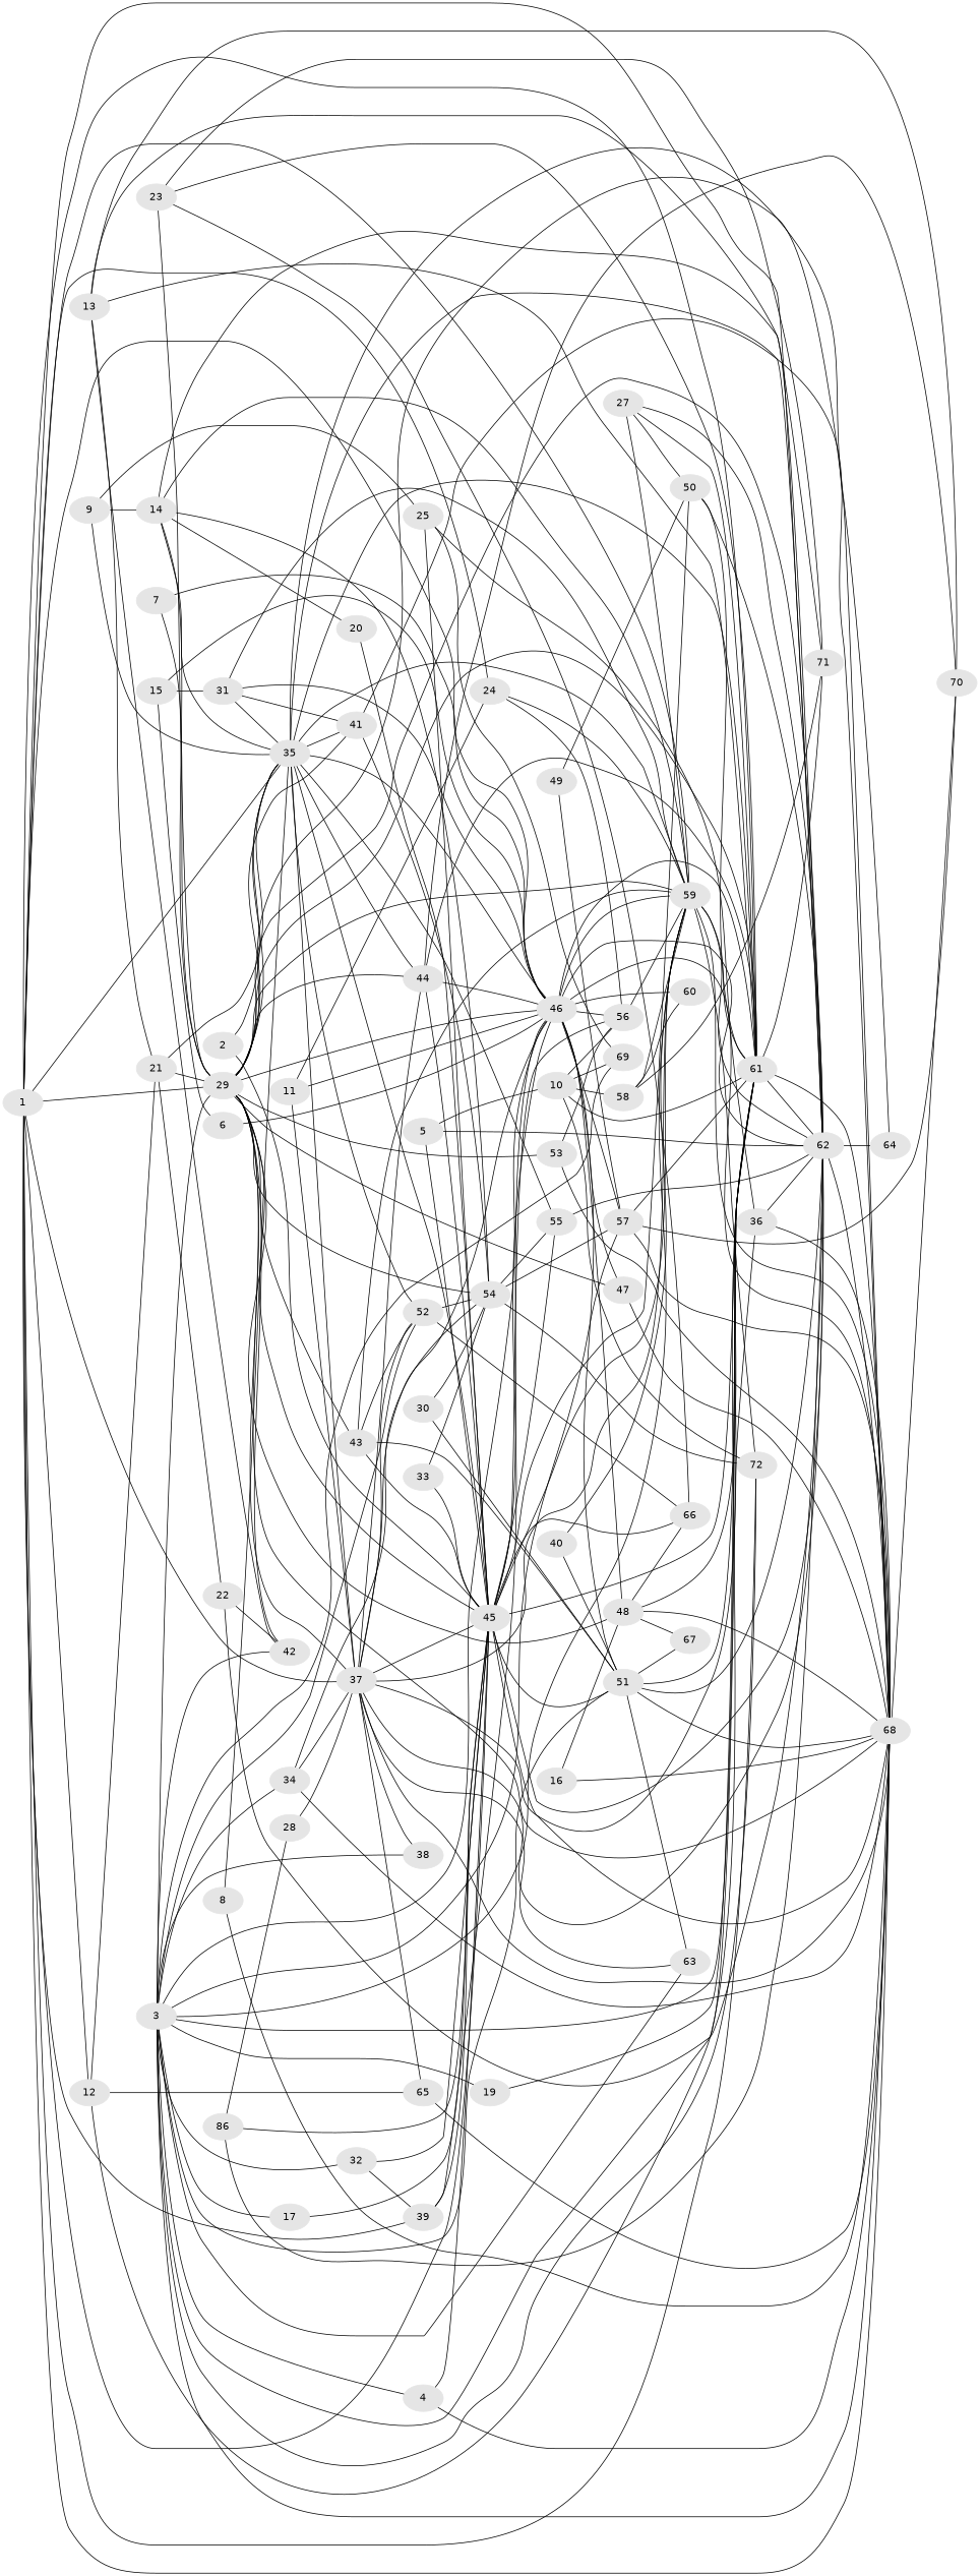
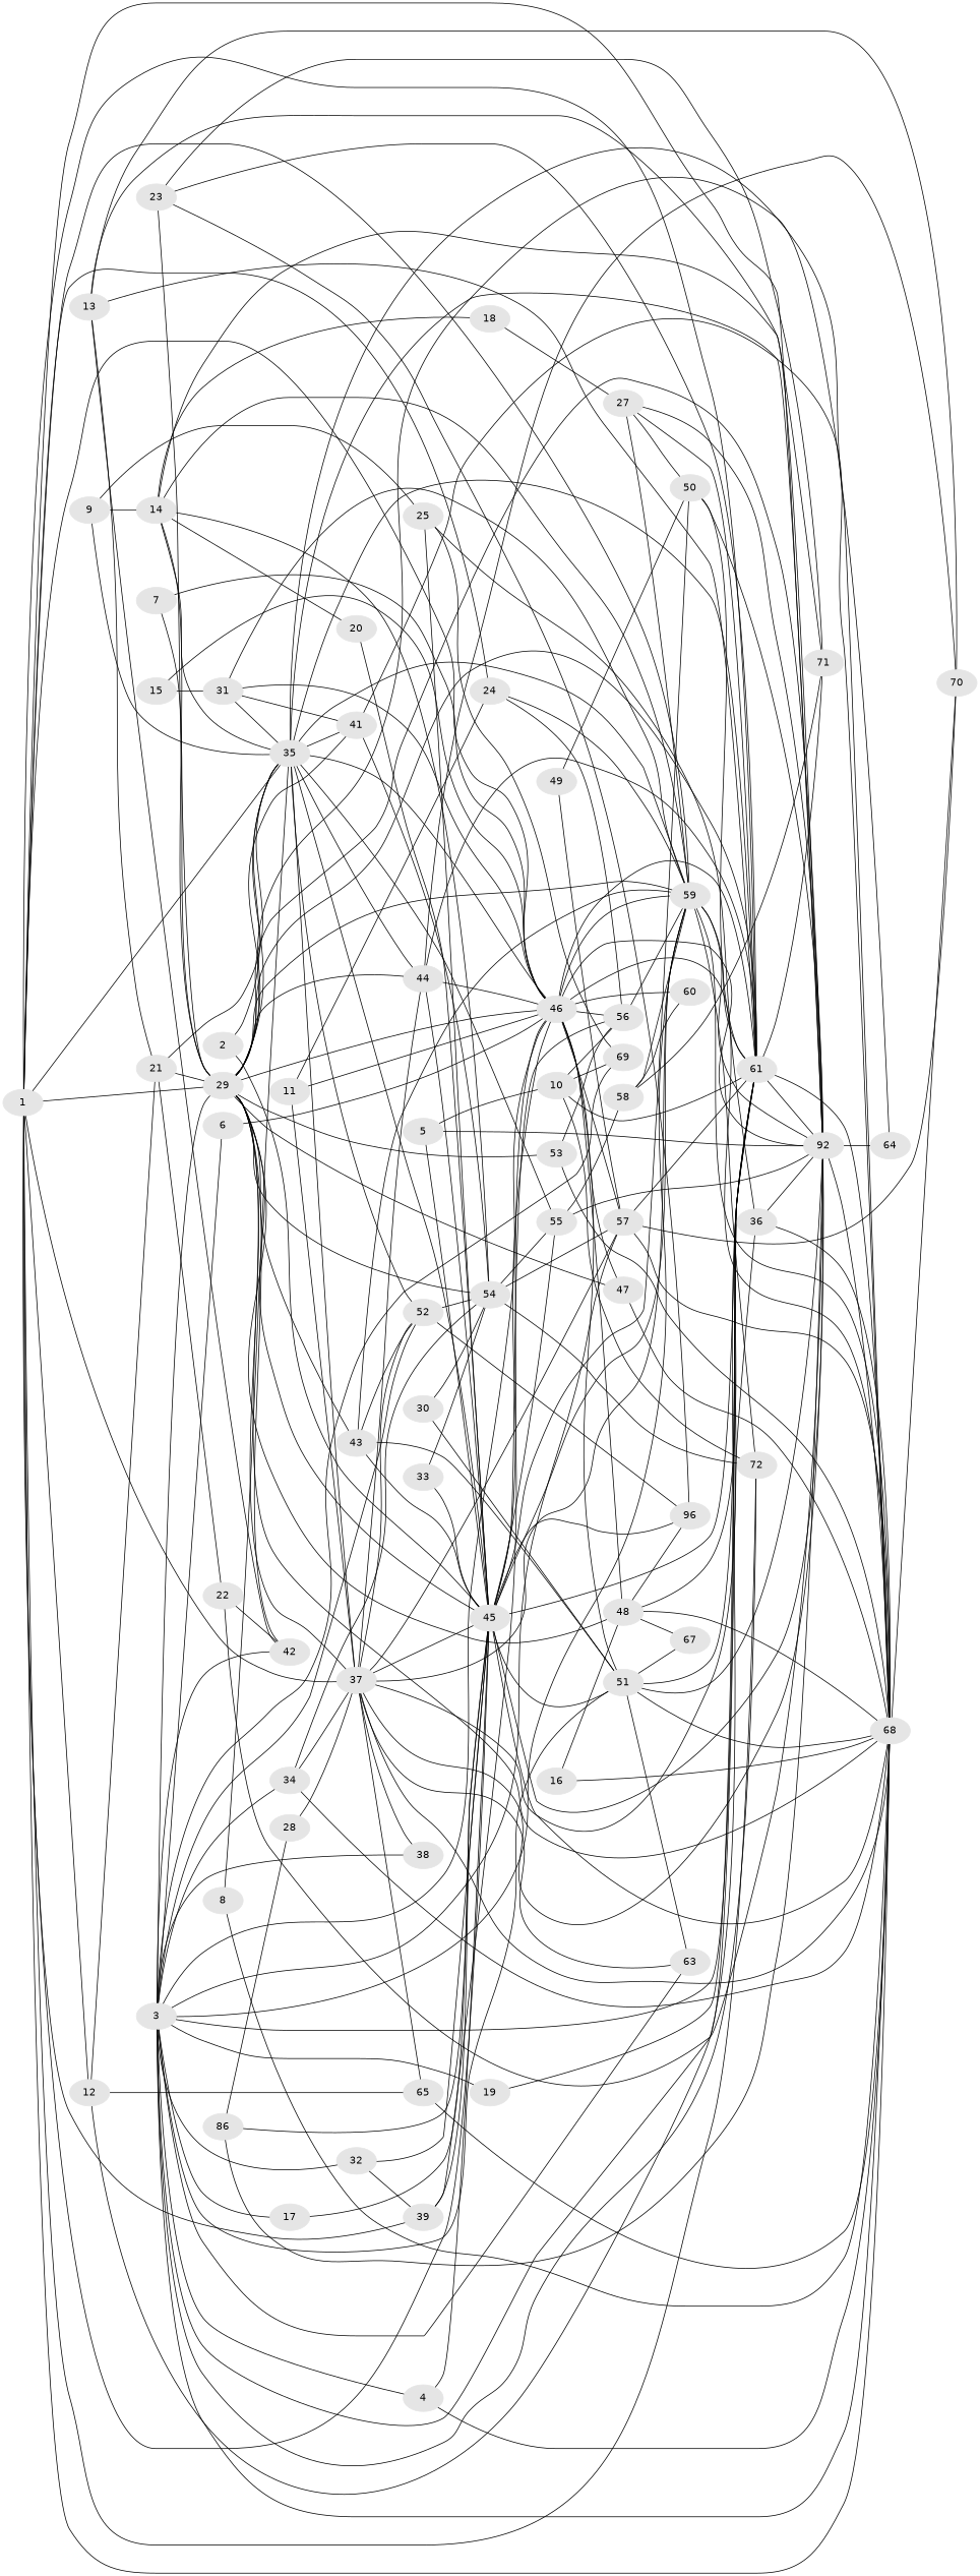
  graph {
    fontname="DejaVu Sans"
    rankdir=LR
    node [color=gray90 fontname="DejaVu Sans" style=filled]
    edge [fontname="DejaVu Sans" weight=1.0]
    1
    12
    24
    29
    35
    37
    39
    45
    46
    59
    61
-   62
+   62 [label=92]
    68
    72
    21
    65
    56
    42
    54
    48
    41
    43
    44
    47
    53
    64
    52
    55
    38
    63
    51
-   66
+   66 [label=96]
    50
    57
    60
    71
    70
    2
    3
    4
    6
    17
    19
    32
    34
    36
    69
    67
    5
    10
    58
    7
    8
    9
    14
    25
+   18
    20
    11
    22
    13
    27
    15
    31
    16
    23
    n67 [label=86]
    28
    30
    33
-   40
    49
    1 -- 12
    1 -- 24
    1 -- 29
    1 -- 35
    1 -- 37
    1 -- 39
    1 -- 45
    1 -- 46
    1 -- 59
    1 -- 61
    1 -- 62
    1 -- 68
    1 -- 72
    12 -- 61 [weight=2.0]
    12 -- 21
    12 -- 65
    24 -- 59
    24 -- 56
    29 -- 35
    29 -- 37 [weight=2.0]
    29 -- 45
    29 -- 46
    29 -- 59
    29 -- 61
    29 -- 62
    29 -- 68
    29 -- 42
    29 -- 54
    29 -- 48
    29 -- 41
    29 -- 43
    29 -- 44
    29 -- 47
    29 -- 53
    29 -- 64
    35 -- 37
    35 -- 45
    35 -- 46
    35 -- 59 [weight=2.0]
    35 -- 61
    35 -- 62
    35 -- 68
    35 -- 41
    35 -- 44
    35 -- 52
    35 -- 55
    37 -- 45
-   37 -- 46
+   37 -- 57
    37 -- 59
    37 -- 61
    37 -- 62
    37 -- 68
    37 -- 65
    37 -- 44
    37 -- 52
    37 -- 38
    37 -- 63
    39 -- 45
    39 -- 46
    45 -- 46
    45 -- 59
    45 -- 61
    45 -- 62
    45 -- 68
    45 -- 56
    45 -- 55
    45 -- 51
    45 -- 66
    45 -- 50
    46 -- 59
    46 -- 61
    46 -- 62
    46 -- 68
    46 -- 56
    46 -- 48
    46 -- 47
    46 -- 51
    46 -- 57 [weight=2.0]
    46 -- 60
    59 -- 61
    59 -- 62
    59 -- 68
    59 -- 72
    61 -- 62
    61 -- 68
    61 -- 71
    62 -- 68
    62 -- 64 [weight=2.0]
    68 -- 70
    21 -- 29
    21 -- 35
    21 -- 22
    65 -- 68
    56 -- 59
    54 -- 72
    54 -- 55
    54 -- 57 [weight=2.0]
    48 -- 61
    48 -- 68
    48 -- 66
    48 -- 67
    41 -- 68
    41 -- 54
    43 -- 45
    43 -- 59
    43 -- 52
    43 -- 51
    44 -- 45
    44 -- 46
    44 -- 61
    44 -- 70
    47 -- 68
    53 -- 68
    53 -- 56
    52 -- 54
    52 -- 66
    55 -- 62
    51 -- 61 [weight=2.0]
    51 -- 62
    51 -- 68
    51 -- 63
    51 -- 67
    50 -- 61
    50 -- 62
    57 -- 61
    57 -- 68
    57 -- 70
    2 -- 35
    2 -- 45
    3 -- 29
    3 -- 46
    3 -- 59
    3 -- 61
    3 -- 68
    3 -- 72
    3 -- 42
    3 -- 52
    3 -- 38
    3 -- 63
    3 -- 51
    3 -- 57
    3 -- 4
-   15 -- 6
+   3 -- 6
    3 -- 17
    3 -- 19
    3 -- 32
    3 -- 34
    3 -- 36
    3 -- 69
    4 -- 45
    4 -- 68
    6 -- 46
    17 -- 45
    19 -- 61
    32 -- 39
    32 -- 45
    34 -- 37
    34 -- 68
    34 -- 54
    36 -- 62
    36 -- 68
    5 -- 45
    5 -- 62 [weight=2.0]
    5 -- 10
    10 -- 61
    10 -- 72
    10 -- 56
    10 -- 69
-   10 -- 58
+   55 -- 58
    58 -- 59 [weight=2.0]
    58 -- 60
    58 -- 71
    7 -- 29
    7 -- 46
    8 -- 35
    8 -- 68
    9 -- 35
    9 -- 14
    9 -- 25
    14 -- 29
    14 -- 35
    14 -- 59
    14 -- 54
    14 -- 71
+   14 -- 18
    14 -- 20
    25 -- 45
    25 -- 36
    25 -- 69
+   18 -- 27
    20 -- 45
    11 -- 24
    11 -- 37
    11 -- 46
    22 -- 62
    22 -- 42
    13 -- 61
    13 -- 62
    13 -- 21
    13 -- 42
    13 -- 70
    27 -- 59
    27 -- 61
    27 -- 62
    27 -- 50
    15 -- 46
    15 -- 31
    31 -- 35
    31 -- 46
    31 -- 59
    31 -- 41
    16 -- 68
    16 -- 48
    23 -- 29
    23 -- 61
    23 -- 66
    23 -- 71
    n67 -- 45 [weight=2.0]
    n67 -- 62
    n67 -- 28
    28 -- 37
    30 -- 54
    30 -- 51
    33 -- 45
    33 -- 54
-   40 -- 59
-   40 -- 51
    49 -- 50
    49 -- 57
  }
